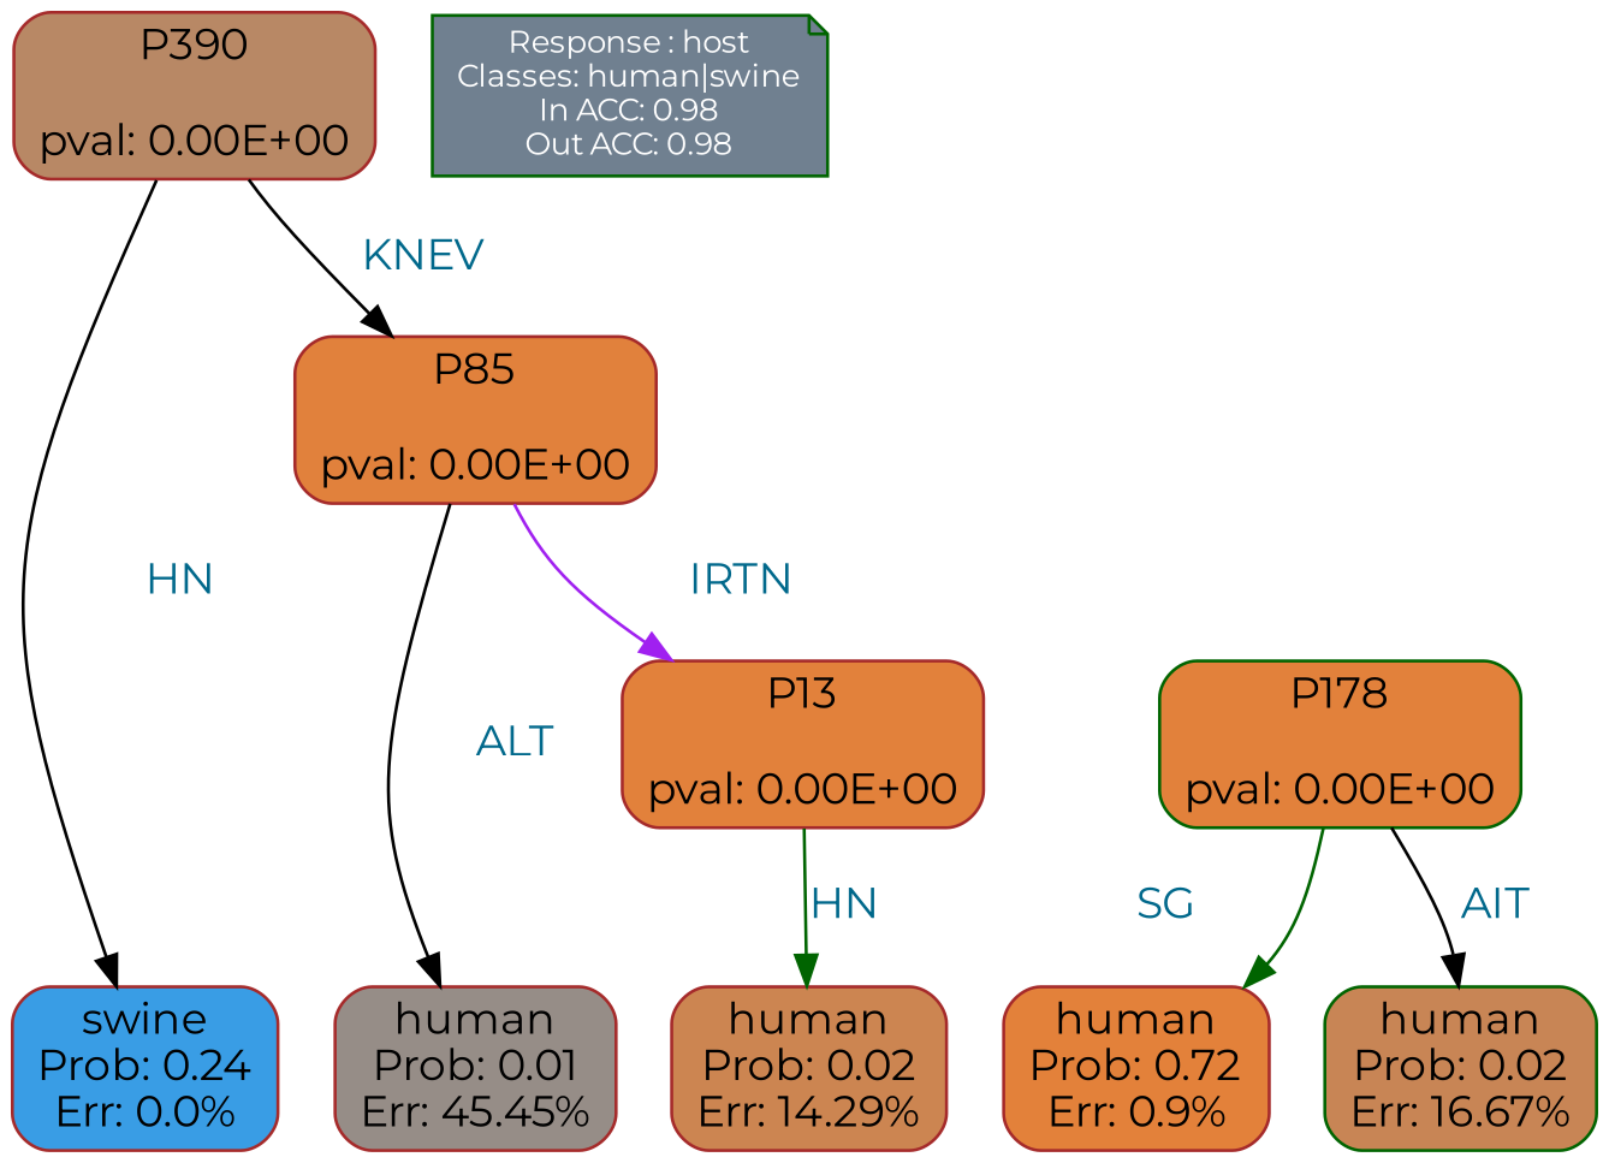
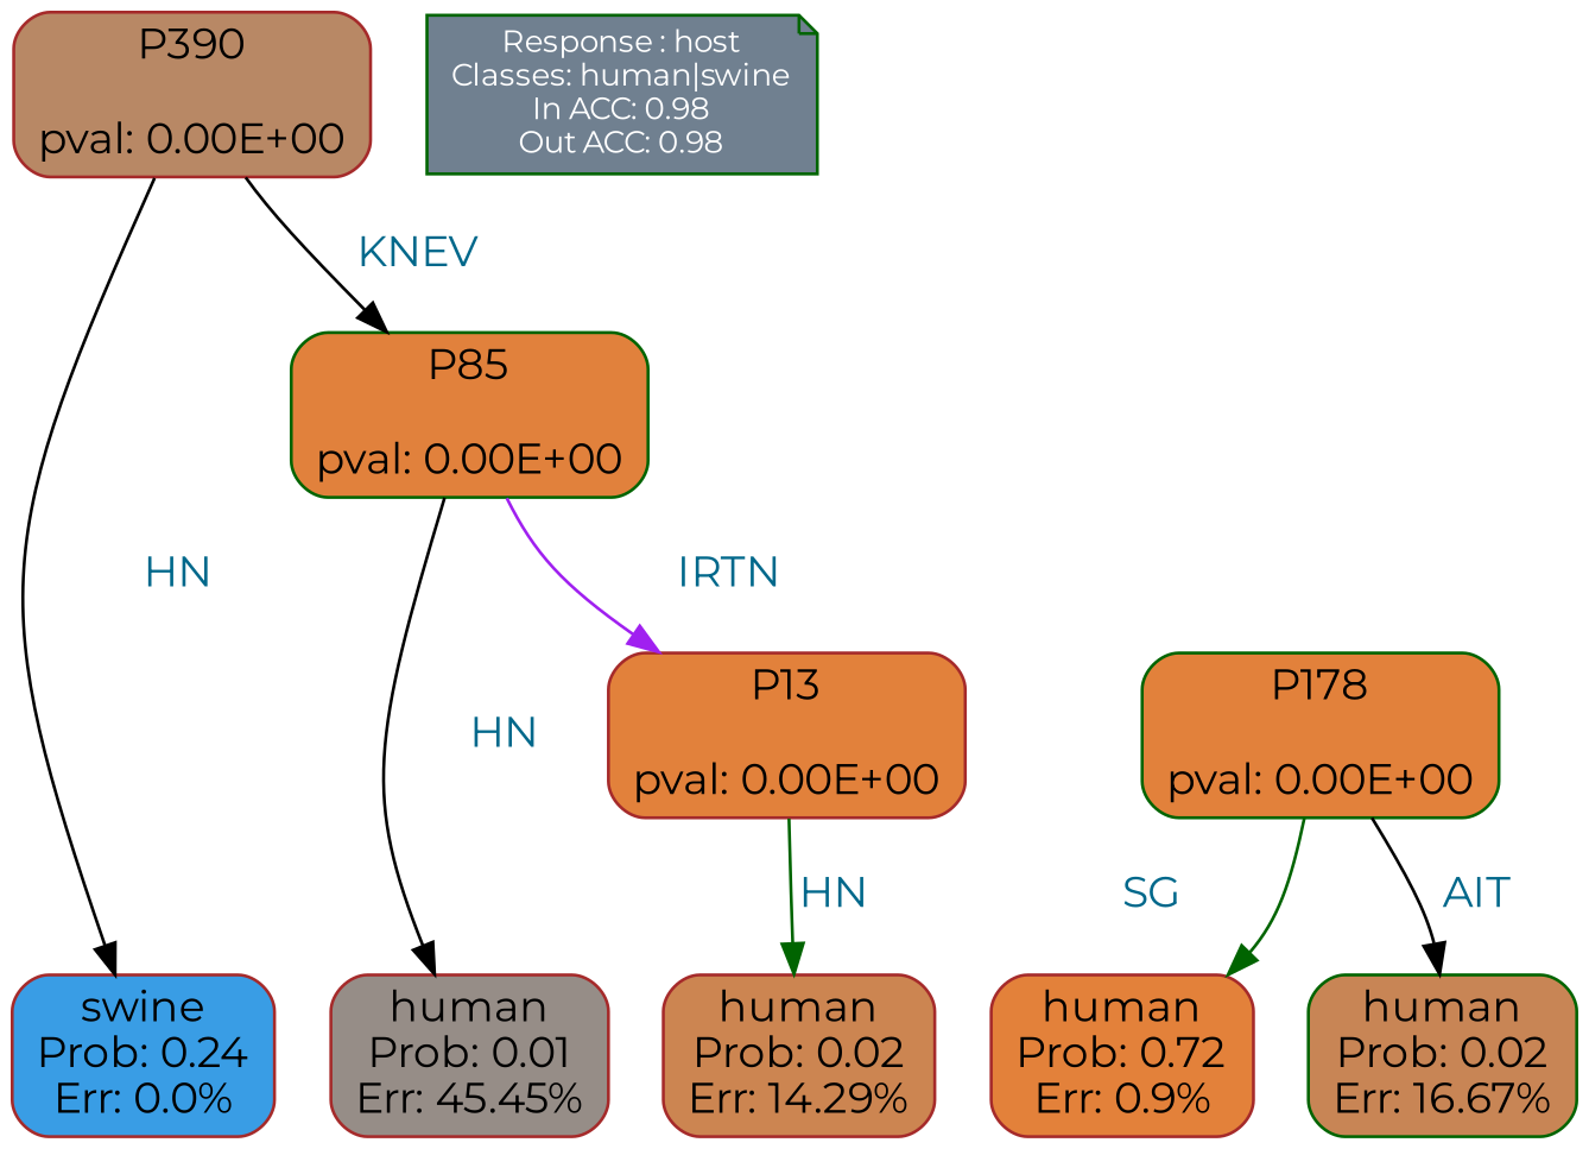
  digraph {
    fontname=Montserrat
    ranksep=equally
    splines=Curved
    node [color=brown fillcolor="#e2813b" fontcolor=black fontname=Montserrat shape=box style="filled, rounded"]
    edge [color=black fontcolor=deepskyblue4 fontname=Montserrat]
    n1 [fillcolor="#399de5" label="swine\nProb: 0.24\nErr: 0.0%"]
    n2 [fillcolor="#968d87" label="human\nProb: 0.01\nErr: 45.45%"]
    n3 [fillcolor="#e3813a" label="human\nProb: 0.72\nErr: 0.9%"]
    n4 [color=darkgreen fillcolor="#c88555" label="human\nProb: 0.02\nErr: 16.67%"]
    n5 [fillcolor="#cc8551" label="human\nProb: 0.02\nErr: 14.29%"]
    n6 [align=left color=darkgreen fillcolor=slategray fontcolor=white fontsize=10 label="Response : host\nClasses: human|swine\nIn ACC: 0.98\nOut ACC: 0.98\n" shape=note style=filled]
    n7 [fillcolor="#b88865" label="P390\n\npval: 0.00E+00"]
-   n8 [fillcolor="#e1813c" label="P85\n\npval: 0.00E+00"]
+   n8 [color=darkgreen fillcolor="#e1813c" label="P85\n\npval: 0.00E+00"]
    n9 [label="P13\n\npval: 0.00E+00"]
    n10 [color=darkgreen label="P178\n\npval: 0.00E+00"]
    subgraph sub_1 {
      rank=same
      n1
      n2
      n3
      n4
      n5
    }
    subgraph sub_2 {
      rank=same
      n6
      n7
    }
    n7 -> n1 [label=HN]
    n7 -> n8 [label=KNEV]
-   n8 -> n2 [label=ALT]
+   n8 -> n2 [label=HN]
    n8 -> n9 [color=purple label=IRTN]
    n9 -> n5 [color=darkgreen label=HN]
    n10 -> n3 [color=darkgreen label=SG]
    n10 -> n4 [label=AIT]
  }
